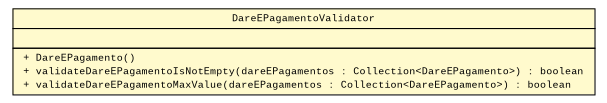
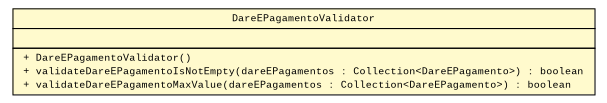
  digraph {
    nodesep=0.25
    ranksep=0.5
    fontname="Liberation Mono"
-   n1 [fontcolor=black fontname="Liberation Mono" fontsize=10.0 label=<<table title="br.gov.to.sefaz.arr.parametros.managedbean.viewbean.dare.validator.DareEPagamentoValidator" border="0" cellborder="1" cellspacing="0" cellpadding="2" port="p" bgcolor="lemonChiffon" href="./DareEPagamentoValidator.html"> 		<tr><td><table border="0" cellspacing="0" cellpadding="1"> <tr><td align="center" balign="center"> DareEPagamentoValidator </td></tr> 		</table></td></tr> 		<tr><td><table border="0" cellspacing="0" cellpadding="1"> <tr><td align="left" balign="left">  </td></tr> 		</table></td></tr> 		<tr><td><table border="0" cellspacing="0" cellpadding="1"> <tr><td align="left" balign="left"> + DareEPagamento() </td></tr> <tr><td align="left" balign="left"> + validateDareEPagamentoIsNotEmpty(dareEPagamentos : Collection&lt;DareEPagamento&gt;) : boolean </td></tr> <tr><td align="left" balign="left"> + validateDareEPagamentoMaxValue(dareEPagamentos : Collection&lt;DareEPagamento&gt;) : boolean </td></tr> 		</table></td></tr> 		</table>> shape=plaintext]
+   n1 [fontcolor=black fontname="Liberation Mono" fontsize=10.0 label=<<table title="br.gov.to.sefaz.arr.parametros.managedbean.viewbean.dare.validator.DareEPagamentoValidator" border="0" cellborder="1" cellspacing="0" cellpadding="2" port="p" bgcolor="lemonChiffon" href="./DareEPagamentoValidator.html"> 		<tr><td><table border="0" cellspacing="0" cellpadding="1"> <tr><td align="center" balign="center"> DareEPagamentoValidator </td></tr> 		</table></td></tr> 		<tr><td><table border="0" cellspacing="0" cellpadding="1"> <tr><td align="left" balign="left">  </td></tr> 		</table></td></tr> 		<tr><td><table border="0" cellspacing="0" cellpadding="1"> <tr><td align="left" balign="left"> + DareEPagamentoValidator() </td></tr> <tr><td align="left" balign="left"> + validateDareEPagamentoIsNotEmpty(dareEPagamentos : Collection&lt;DareEPagamento&gt;) : boolean </td></tr> <tr><td align="left" balign="left"> + validateDareEPagamentoMaxValue(dareEPagamentos : Collection&lt;DareEPagamento&gt;) : boolean </td></tr> 		</table></td></tr> 		</table>> shape=plaintext]
  }
